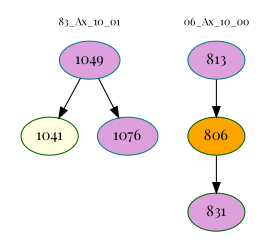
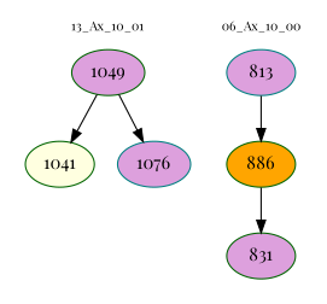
  digraph {
    fontname="Playfair Display"
    node [color=teal fillcolor=plum fontname="Playfair Display" style=filled]
    edge [color=black fontname="Playfair Display"]
-   n1 [label=1049]
+   n1 [color=darkgreen label=1049]
    n2 [color=darkgreen fillcolor=lightyellow label=1041]
    n3 [label=1076]
-   n4 [color=darkgreen fillcolor=orange label=806]
+   n4 [color=darkgreen fillcolor=orange label=886]
    n5 [color=darkgreen label=831]
    n6 [label=813]
    subgraph cluster_1 {
      color=white
      fontsize=10
-     label="83_Ax_10_01"
+     label="13_Ax_10_01"
      n1
      n2
      n3
    }
    subgraph cluster_2 {
      color=white
      fontsize=10
      label="06_Ax_10_00"
      n4
      n5
      n6
    }
    n1 -> n2
    n1 -> n3
    n4 -> n5
    n6 -> n4
  }
